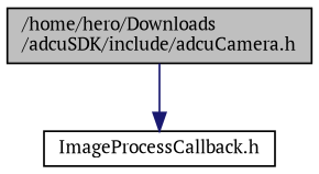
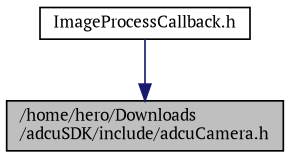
  digraph {
    fontname="PT Serif"
    node [color=black fontname="PT Serif" fontsize=10 shape=record style=filled]
    n1 [fillcolor=grey75 fontcolor=black height=0.2 label="/home/hero/Downloads\l/adcuSDK/include/adcuCamera.h" width=0.4]
    n2 [fillcolor=white height=0.2 label="ImageProcessCallback.h" width=0.4]
-   n1 -> n2 [color=midnightblue fontname="PT Serif" fontsize=10 labelfontname=Helvetica labelfontsize=10 style=solid]
+   n2 -> n1 [color=midnightblue fontname="PT Serif" fontsize=10 labelfontname=Helvetica labelfontsize=10 style=solid]
  }
